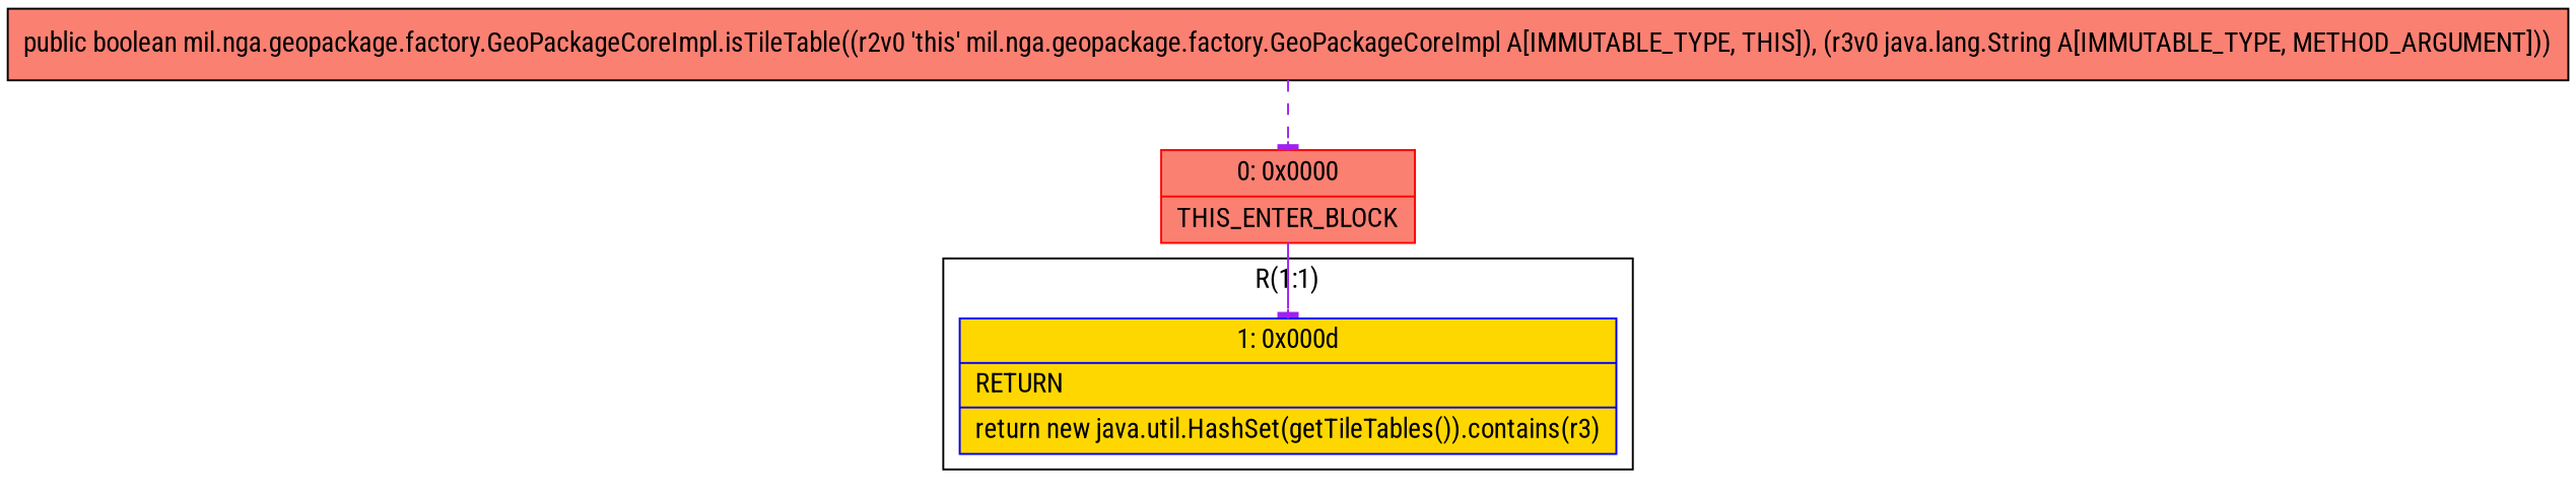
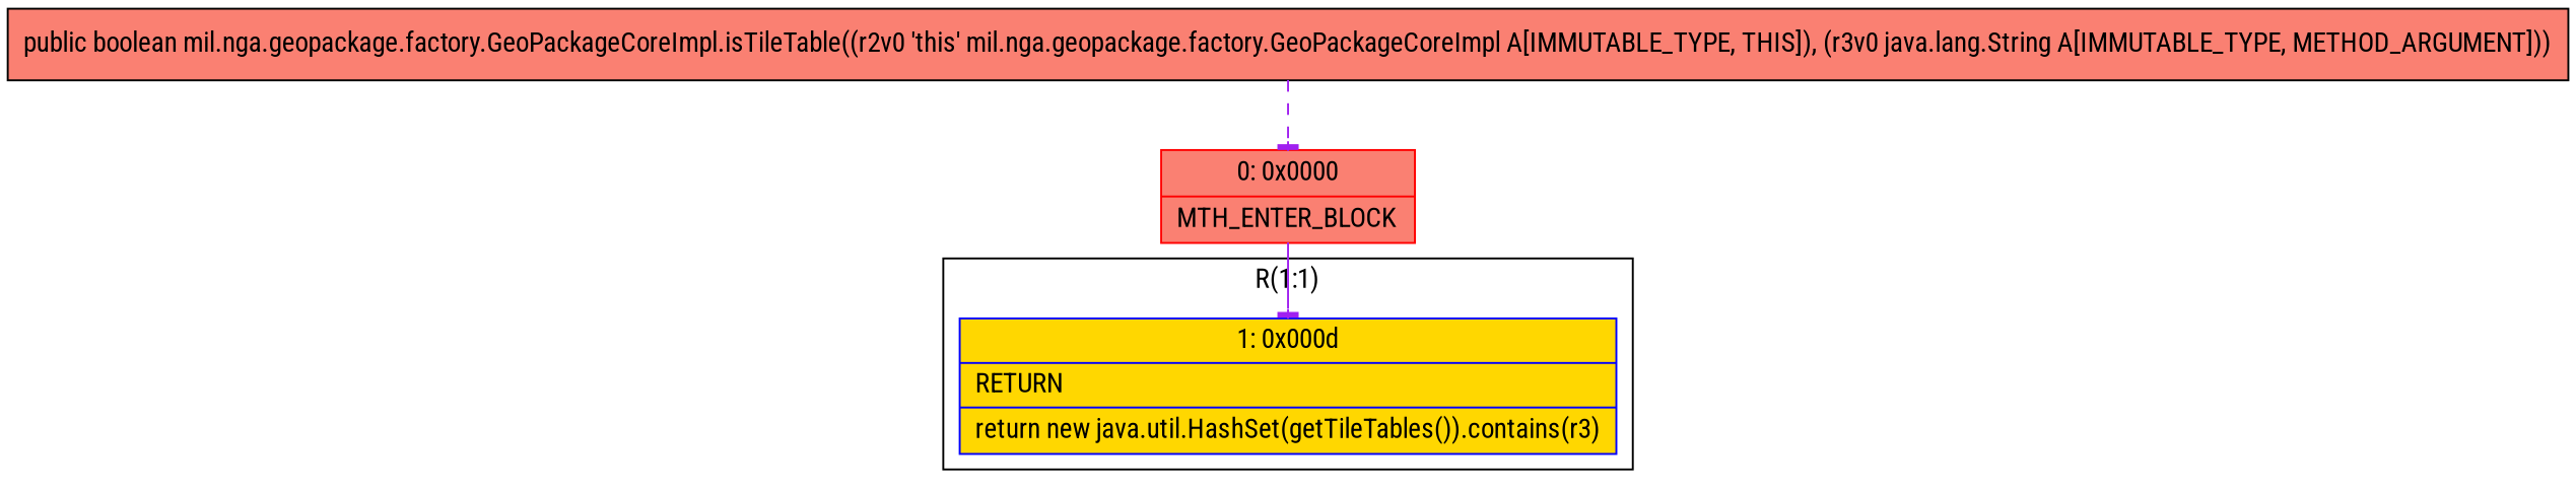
  digraph {
    fontname="Roboto Condensed"
    node [shape=record style=filled fillcolor=salmon fontname="Roboto Condensed"]
    edge [color=purple arrowhead=tee fontname="Roboto Condensed"]
    n1 [color=blue label="{1\:\ 0x000d|RETURN\l|return new java.util.HashSet(getTileTables()).contains(r3)\l}" fillcolor=gold]
-   n2 [color=red label="{0\:\ 0x0000|THIS_ENTER_BLOCK\l}"]
+   n2 [color=red label="{0\:\ 0x0000|MTH_ENTER_BLOCK\l}"]
    n3 [label="{public boolean mil.nga.geopackage.factory.GeoPackageCoreImpl.isTileTable((r2v0 'this' mil.nga.geopackage.factory.GeoPackageCoreImpl A[IMMUTABLE_TYPE, THIS]), (r3v0 java.lang.String A[IMMUTABLE_TYPE, METHOD_ARGUMENT])) }"]
    subgraph cluster_1 {
      label="R(1:1)"
      n1
    }
    n2 -> n1 [style=solid]
    n3 -> n2 [style=dashed]
  }
